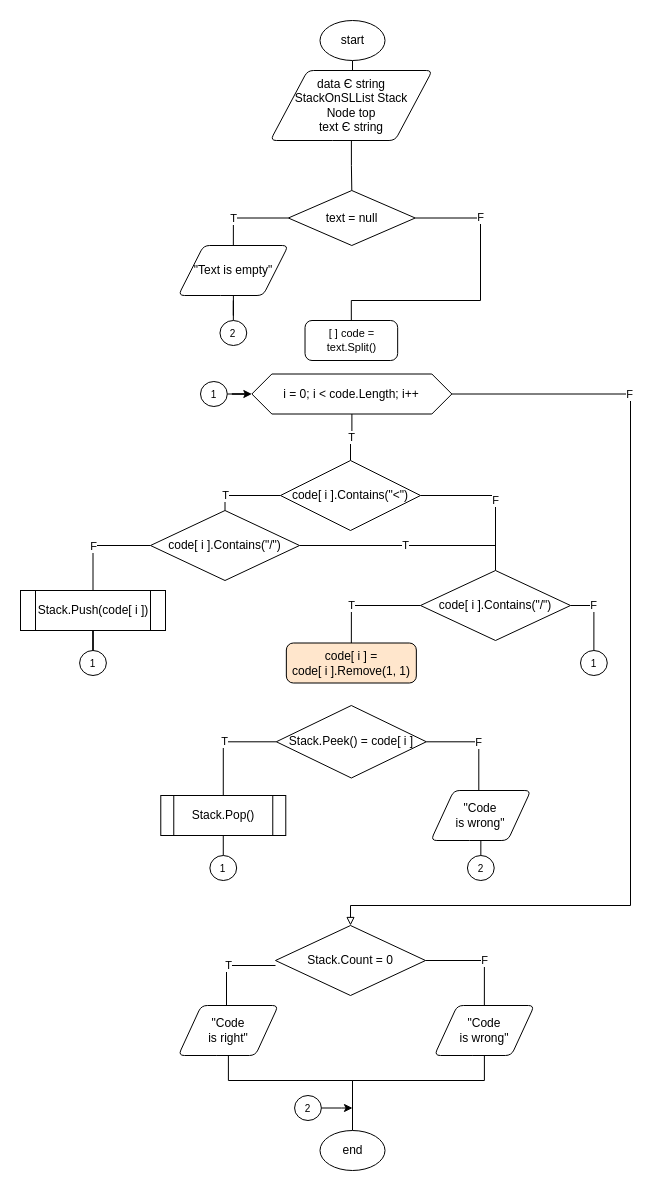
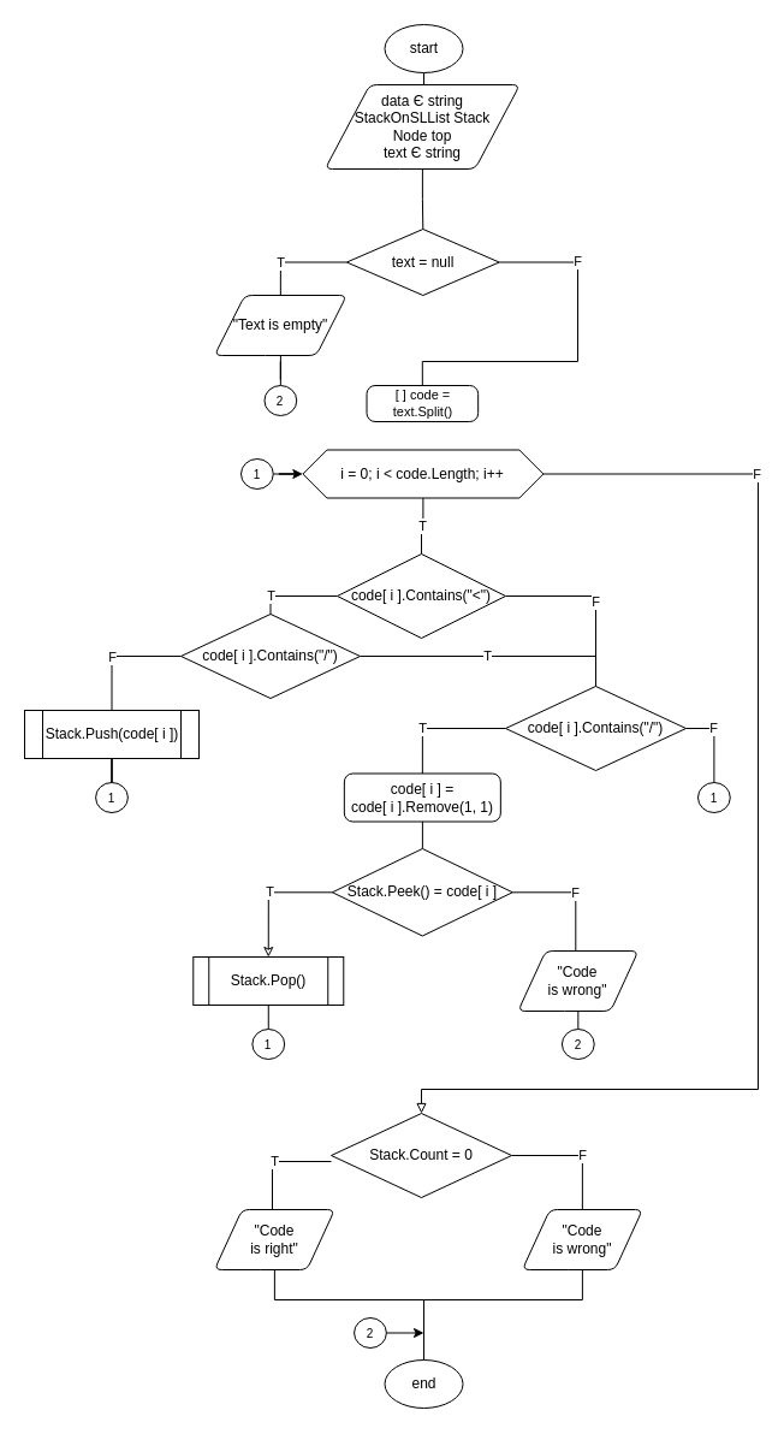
  <mxCell id="0" />
  <mxCell id="1" parent="0" />
  <mxCell id="2" value="" style="edgeStyle=orthogonalEdgeStyle;rounded=0;orthogonalLoop=1;jettySize=auto;html=1;endArrow=none;endFill=0;" edge="1" parent="1" source="3"><mxGeometry relative="1" as="geometry"><mxPoint x="351.555" y="70" as="targetPoint" /></mxGeometry></mxCell>
  <mxCell id="3" value="start" style="strokeWidth=1;html=1;shape=mxgraph.flowchart.start_1;whiteSpace=wrap;" vertex="1" parent="1"><mxGeometry x="319.51" y="20" width="65" height="40" as="geometry" /></mxCell>
  <mxCell id="4" value="" style="edgeStyle=orthogonalEdgeStyle;rounded=0;orthogonalLoop=1;jettySize=auto;html=1;endArrow=none;endFill=0;" edge="1" parent="1" source="5" target="8"><mxGeometry relative="1" as="geometry" /></mxCell>
  <mxCell id="5" value="data Є string&lt;br&gt;StackOnSLList Stack&lt;br&gt;Node top&lt;br&gt;text Є string" style="shape=parallelogram;html=1;strokeWidth=1;perimeter=parallelogramPerimeter;whiteSpace=wrap;rounded=1;arcSize=12;size=0.23;" vertex="1" parent="1"><mxGeometry x="269.85" y="70" width="162" height="70" as="geometry" /></mxCell>
  <mxCell id="6" value="T" style="edgeStyle=orthogonalEdgeStyle;rounded=0;orthogonalLoop=1;jettySize=auto;html=1;entryX=0.5;entryY=0;entryDx=0;entryDy=0;endArrow=none;endFill=0;" edge="1" parent="1" source="8" target="10"><mxGeometry x="0.333" relative="1" as="geometry"><Array as="points"><mxPoint x="232.85" y="218" /></Array><mxPoint as="offset" /></mxGeometry></mxCell>
  <mxCell id="7" value="F" style="edgeStyle=orthogonalEdgeStyle;rounded=0;orthogonalLoop=1;jettySize=auto;html=1;entryX=0.5;entryY=0;entryDx=0;entryDy=0;endArrow=none;endFill=0;" edge="1" parent="1" source="8" target="11"><mxGeometry x="-0.561" relative="1" as="geometry"><Array as="points"><mxPoint x="480" y="217" /><mxPoint x="480" y="300" /><mxPoint x="351" y="300" /></Array><mxPoint as="offset" /></mxGeometry></mxCell>
  <mxCell id="8" value="text = null" style="strokeWidth=1;html=1;shape=mxgraph.flowchart.decision;whiteSpace=wrap;" vertex="1" parent="1"><mxGeometry x="287.85" y="190" width="126.88" height="55" as="geometry" /></mxCell>
  <mxCell id="9" value="" style="edgeStyle=orthogonalEdgeStyle;rounded=0;orthogonalLoop=1;jettySize=auto;html=1;endArrow=none;endFill=0;" edge="1" parent="1" source="10" target="40"><mxGeometry relative="1" as="geometry" /></mxCell>
  <mxCell id="10" value="&quot;Text is empty&quot;" style="shape=parallelogram;html=1;strokeWidth=1;perimeter=parallelogramPerimeter;whiteSpace=wrap;rounded=1;arcSize=12;size=0.23;" vertex="1" parent="1"><mxGeometry x="177.85" y="245" width="110" height="50" as="geometry" /></mxCell>
- <mxCell id="11" value="[ ] code = text.Split()" style="rounded=1;whiteSpace=wrap;html=1;absoluteArcSize=1;arcSize=14;strokeWidth=1;fontSize=11;" vertex="1" parent="1"><mxGeometry x="304.52" y="320" width="92.65" height="40" as="geometry" /></mxCell>
+ <mxCell id="11" value="[ ] code = text.Split()" style="rounded=1;whiteSpace=wrap;html=1;absoluteArcSize=1;arcSize=14;strokeWidth=1;fontSize=11;" vertex="1" parent="1"><mxGeometry x="304.52" y="320" width="92.65" height="30" as="geometry" /></mxCell>
  <mxCell id="12" value="T" style="edgeStyle=orthogonalEdgeStyle;rounded=0;orthogonalLoop=1;jettySize=auto;html=1;endArrow=none;endFill=0;" edge="1" parent="1" source="14" target="17"><mxGeometry relative="1" as="geometry" /></mxCell>
  <mxCell id="13" value="F" style="edgeStyle=orthogonalEdgeStyle;rounded=0;orthogonalLoop=1;jettySize=auto;html=1;entryX=0.5;entryY=0;entryDx=0;entryDy=0;entryPerimeter=0;endArrow=block;endFill=0;" edge="1" parent="1" source="14" target="43"><mxGeometry x="-0.641" relative="1" as="geometry"><Array as="points"><mxPoint x="630" y="394" /><mxPoint x="630" y="905" /><mxPoint x="350" y="905" /></Array><mxPoint as="offset" /></mxGeometry></mxCell>
  <mxCell id="14" value="i = 0; i &amp;lt; code.Length; i++" style="shape=hexagon;perimeter=hexagonPerimeter2;whiteSpace=wrap;html=1;fixedSize=1;strokeWidth=1;" vertex="1" parent="1"><mxGeometry x="251.35" y="373.5" width="200" height="40" as="geometry" /></mxCell>
  <mxCell id="15" value="T" style="edgeStyle=orthogonalEdgeStyle;rounded=0;orthogonalLoop=1;jettySize=auto;html=1;entryX=0.5;entryY=0;entryDx=0;entryDy=0;entryPerimeter=0;endArrow=none;endFill=0;" edge="1" parent="1" source="17" target="20"><mxGeometry x="0.574" relative="1" as="geometry"><Array as="points"><mxPoint x="223.85" y="495" /></Array><mxPoint as="offset" /></mxGeometry></mxCell>
  <mxCell id="16" value="F" style="edgeStyle=orthogonalEdgeStyle;rounded=0;orthogonalLoop=1;jettySize=auto;html=1;entryX=0.5;entryY=0;entryDx=0;entryDy=0;entryPerimeter=0;endArrow=none;endFill=0;" edge="1" parent="1" source="17" target="25"><mxGeometry x="0.071" relative="1" as="geometry"><Array as="points"><mxPoint x="495" y="495" /></Array><mxPoint as="offset" /></mxGeometry></mxCell>
  <mxCell id="17" value="code[ i ].Contains(&quot;&amp;lt;&quot;)" style="strokeWidth=1;html=1;shape=mxgraph.flowchart.decision;whiteSpace=wrap;" vertex="1" parent="1"><mxGeometry x="280" y="460" width="140" height="70" as="geometry" /></mxCell>
  <mxCell id="18" value="F" style="edgeStyle=orthogonalEdgeStyle;rounded=0;orthogonalLoop=1;jettySize=auto;html=1;entryX=0.5;entryY=0;entryDx=0;entryDy=0;endArrow=none;endFill=0;" edge="1" parent="1" source="20" target="22"><mxGeometry x="0.122" relative="1" as="geometry"><Array as="points"><mxPoint x="92" y="545" /></Array><mxPoint as="offset" /></mxGeometry></mxCell>
  <mxCell id="19" value="T" style="edgeStyle=orthogonalEdgeStyle;rounded=0;orthogonalLoop=1;jettySize=auto;html=1;entryX=0.5;entryY=0;entryDx=0;entryDy=0;entryPerimeter=0;endArrow=none;endFill=0;" edge="1" parent="1" source="20" target="25"><mxGeometry x="-0.043" relative="1" as="geometry"><Array as="points"><mxPoint x="495" y="545" /></Array><mxPoint as="offset" /></mxGeometry></mxCell>
  <mxCell id="20" value="code[ i ].Contains(&quot;/&quot;)" style="strokeWidth=1;html=1;shape=mxgraph.flowchart.decision;whiteSpace=wrap;" vertex="1" parent="1"><mxGeometry x="150" y="510" width="149.03" height="70" as="geometry" /></mxCell>
  <mxCell id="21" value="" style="edgeStyle=orthogonalEdgeStyle;rounded=0;orthogonalLoop=1;jettySize=auto;html=1;endArrow=none;endFill=0;" edge="1" parent="1" source="22" target="28"><mxGeometry relative="1" as="geometry" /></mxCell>
  <mxCell id="22" value="Stack.Push(code[ i ])" style="shape=process;whiteSpace=wrap;html=1;backgroundOutline=1;strokeWidth=1;" vertex="1" parent="1"><mxGeometry x="20" y="590" width="145" height="40" as="geometry" /></mxCell>
  <mxCell id="23" value="T" style="edgeStyle=orthogonalEdgeStyle;rounded=0;orthogonalLoop=1;jettySize=auto;html=1;entryX=0.5;entryY=0;entryDx=0;entryDy=0;endArrow=none;endFill=0;" edge="1" parent="1" source="25" target="27"><mxGeometry x="0.297" relative="1" as="geometry"><mxPoint as="offset" /></mxGeometry></mxCell>
  <mxCell id="24" value="F" style="edgeStyle=orthogonalEdgeStyle;rounded=0;orthogonalLoop=1;jettySize=auto;html=1;entryX=0.5;entryY=0;entryDx=0;entryDy=0;endArrow=none;endFill=0;" edge="1" parent="1" source="25" target="31"><mxGeometry x="-0.317" relative="1" as="geometry"><Array as="points"><mxPoint x="593" y="605" /></Array><mxPoint as="offset" /></mxGeometry></mxCell>
  <mxCell id="25" value="code[ i ].Contains(&quot;/&quot;)" style="strokeWidth=1;html=1;shape=mxgraph.flowchart.decision;whiteSpace=wrap;" vertex="1" parent="1"><mxGeometry x="420" y="570" width="150" height="70" as="geometry" /></mxCell>
- <mxCell id="27" value="code[ i ] = &lt;br&gt;code[ i ].Remove(1, 1)" style="rounded=1;whiteSpace=wrap;html=1;absoluteArcSize=1;arcSize=14;strokeWidth=1;fillColor=#ffe6cc;" vertex="1" parent="1"><mxGeometry x="285.85" y="642.5" width="130" height="40" as="geometry" /></mxCell>
+ <mxCell id="26" value="" style="edgeStyle=orthogonalEdgeStyle;rounded=0;orthogonalLoop=1;jettySize=auto;html=1;endArrow=none;endFill=0;strokeWidth=1;" edge="1" parent="1" source="27" target="34"><mxGeometry relative="1" as="geometry" /></mxCell>
+ <mxCell id="27" value="code[ i ] = &lt;br&gt;code[ i ].Remove(1, 1)" style="rounded=1;whiteSpace=wrap;html=1;absoluteArcSize=1;arcSize=14;strokeWidth=1;" vertex="1" parent="1"><mxGeometry x="285.85" y="642.5" width="130" height="40" as="geometry" /></mxCell>
  <mxCell id="28" value="1" style="ellipse;whiteSpace=wrap;html=1;strokeWidth=1;fontSize=10;" vertex="1" parent="1"><mxGeometry x="79.11" y="650" width="26.78" height="25" as="geometry" /></mxCell>
  <mxCell id="29" style="edgeStyle=orthogonalEdgeStyle;rounded=0;orthogonalLoop=1;jettySize=auto;html=1;entryX=0;entryY=0.5;entryDx=0;entryDy=0;endArrow=classic;endFill=1;" edge="1" parent="1" source="30" target="14"><mxGeometry relative="1" as="geometry" /></mxCell>
  <mxCell id="30" value="1" style="ellipse;whiteSpace=wrap;html=1;strokeWidth=1;fontSize=10;" vertex="1" parent="1"><mxGeometry x="200" y="381" width="26.78" height="25" as="geometry" /></mxCell>
  <mxCell id="31" value="1" style="ellipse;whiteSpace=wrap;html=1;strokeWidth=1;fontSize=10;" vertex="1" parent="1"><mxGeometry x="580" y="650" width="26.78" height="25" as="geometry" /></mxCell>
- <mxCell id="32" value="T" style="edgeStyle=orthogonalEdgeStyle;rounded=0;orthogonalLoop=1;jettySize=auto;html=1;entryX=0.5;entryY=0;entryDx=0;entryDy=0;endArrow=none;endFill=0;" edge="1" parent="1" source="34" target="36"><mxGeometry x="-0.023" relative="1" as="geometry"><Array as="points"><mxPoint x="222.27" y="741" /></Array><mxPoint as="offset" /></mxGeometry></mxCell>
+ <mxCell id="32" value="T" style="edgeStyle=orthogonalEdgeStyle;rounded=0;orthogonalLoop=1;jettySize=auto;html=1;entryX=0.5;entryY=0;entryDx=0;entryDy=0;endArrow=classic;endFill=0;" edge="1" parent="1" source="34" target="36"><mxGeometry x="-0.023" relative="1" as="geometry"><Array as="points"><mxPoint x="222.27" y="741" /></Array><mxPoint as="offset" /></mxGeometry></mxCell>
  <mxCell id="33" value="F" style="edgeStyle=orthogonalEdgeStyle;rounded=0;orthogonalLoop=1;jettySize=auto;html=1;entryX=0.598;entryY=0.018;entryDx=0;entryDy=0;entryPerimeter=0;endArrow=none;endFill=0;" edge="1" parent="1" source="34"><mxGeometry x="-0.082" relative="1" as="geometry"><mxPoint x="492.512" y="790.9" as="targetPoint" /><Array as="points"><mxPoint x="478.27" y="741" /></Array><mxPoint as="offset" /></mxGeometry></mxCell>
  <mxCell id="34" value="Stack.Peek() = code[ i ]" style="strokeWidth=1;html=1;shape=mxgraph.flowchart.decision;whiteSpace=wrap;" vertex="1" parent="1"><mxGeometry x="275.84" y="705" width="150" height="72.5" as="geometry" /></mxCell>
  <mxCell id="35" style="edgeStyle=orthogonalEdgeStyle;rounded=0;orthogonalLoop=1;jettySize=auto;html=1;exitX=0.5;exitY=1;exitDx=0;exitDy=0;entryX=0.5;entryY=0;entryDx=0;entryDy=0;endArrow=none;endFill=0;" edge="1" parent="1" source="36" target="38"><mxGeometry relative="1" as="geometry" /></mxCell>
  <mxCell id="36" value="Stack.Pop()" style="shape=process;whiteSpace=wrap;html=1;backgroundOutline=1;strokeWidth=1;" vertex="1" parent="1"><mxGeometry x="160.28" y="795" width="125" height="40" as="geometry" /></mxCell>
  <mxCell id="37" style="edgeStyle=orthogonalEdgeStyle;rounded=0;orthogonalLoop=1;jettySize=auto;html=1;exitX=0.5;exitY=1;exitDx=0;exitDy=0;entryX=0.5;entryY=0;entryDx=0;entryDy=0;endArrow=none;endFill=0;" edge="1" parent="1" target="39"><mxGeometry relative="1" as="geometry"><mxPoint x="480.345" y="840" as="sourcePoint" /></mxGeometry></mxCell>
  <mxCell id="38" value="1" style="ellipse;whiteSpace=wrap;html=1;strokeWidth=1;fontSize=10;" vertex="1" parent="1"><mxGeometry x="209.39" y="855" width="26.78" height="25" as="geometry" /></mxCell>
  <mxCell id="39" value="2" style="ellipse;whiteSpace=wrap;html=1;strokeWidth=1;fontSize=10;" vertex="1" parent="1"><mxGeometry x="466.95" y="855" width="26.78" height="25" as="geometry" /></mxCell>
  <mxCell id="40" value="2" style="ellipse;whiteSpace=wrap;html=1;strokeWidth=1;fontSize=10;" vertex="1" parent="1"><mxGeometry x="219.46" y="320" width="26.78" height="25" as="geometry" /></mxCell>
  <mxCell id="41" value="T" style="edgeStyle=orthogonalEdgeStyle;rounded=0;orthogonalLoop=1;jettySize=auto;html=1;entryX=0.5;entryY=0;entryDx=0;entryDy=0;endArrow=none;endFill=0;" edge="1" parent="1" source="43" target="45"><mxGeometry x="0.038" relative="1" as="geometry"><Array as="points"><mxPoint x="226" y="965" /></Array><mxPoint as="offset" /></mxGeometry></mxCell>
  <mxCell id="42" value="F" style="edgeStyle=orthogonalEdgeStyle;rounded=0;orthogonalLoop=1;jettySize=auto;html=1;entryX=0.5;entryY=0;entryDx=0;entryDy=0;endArrow=none;endFill=0;" edge="1" parent="1" source="43" target="47"><mxGeometry x="0.133" relative="1" as="geometry"><mxPoint as="offset" /></mxGeometry></mxCell>
  <mxCell id="43" value="Stack.Count = 0" style="strokeWidth=1;html=1;shape=mxgraph.flowchart.decision;whiteSpace=wrap;" vertex="1" parent="1"><mxGeometry x="275" y="925" width="150" height="70" as="geometry" /></mxCell>
  <mxCell id="44" style="edgeStyle=orthogonalEdgeStyle;rounded=0;orthogonalLoop=1;jettySize=auto;html=1;entryX=0.5;entryY=0;entryDx=0;entryDy=0;entryPerimeter=0;endArrow=none;endFill=0;" edge="1" parent="1" source="45" target="48"><mxGeometry relative="1" as="geometry"><Array as="points"><mxPoint x="228.01" y="1080" /><mxPoint x="352.01" y="1080" /></Array></mxGeometry></mxCell>
  <mxCell id="45" value="&quot;Code &lt;br&gt;is right&quot;" style="shape=parallelogram;html=1;strokeWidth=1;perimeter=parallelogramPerimeter;whiteSpace=wrap;rounded=1;arcSize=12;size=0.23;" vertex="1" parent="1"><mxGeometry x="177.85" y="1005" width="100" height="50" as="geometry" /></mxCell>
  <mxCell id="46" style="edgeStyle=orthogonalEdgeStyle;rounded=0;orthogonalLoop=1;jettySize=auto;html=1;entryX=0.5;entryY=0;entryDx=0;entryDy=0;entryPerimeter=0;endArrow=none;endFill=0;" edge="1" parent="1" source="47" target="48"><mxGeometry relative="1" as="geometry"><Array as="points"><mxPoint x="484.01" y="1080" /><mxPoint x="352.01" y="1080" /></Array></mxGeometry></mxCell>
  <mxCell id="47" value="&quot;Code &lt;br&gt;is wrong&quot;" style="shape=parallelogram;html=1;strokeWidth=1;perimeter=parallelogramPerimeter;whiteSpace=wrap;rounded=1;arcSize=12;size=0.23;" vertex="1" parent="1"><mxGeometry x="433.86" y="1005" width="100" height="50" as="geometry" /></mxCell>
  <mxCell id="48" value="end" style="strokeWidth=1;html=1;shape=mxgraph.flowchart.start_1;whiteSpace=wrap;" vertex="1" parent="1"><mxGeometry x="319.51" y="1130" width="65" height="40" as="geometry" /></mxCell>
  <mxCell id="49" style="edgeStyle=orthogonalEdgeStyle;rounded=0;orthogonalLoop=1;jettySize=auto;html=1;endArrow=classic;endFill=1;" edge="1" parent="1" source="50"><mxGeometry relative="1" as="geometry"><mxPoint x="352.01" y="1107.5" as="targetPoint" /></mxGeometry></mxCell>
  <mxCell id="50" value="2" style="ellipse;whiteSpace=wrap;html=1;strokeWidth=1;fontSize=10;" vertex="1" parent="1"><mxGeometry x="294.08" y="1095" width="26.78" height="25" as="geometry" /></mxCell>
  <mxCell id="51" value="&quot;Code &lt;br&gt;is wrong&quot;" style="shape=parallelogram;html=1;strokeWidth=1;perimeter=parallelogramPerimeter;whiteSpace=wrap;rounded=1;arcSize=12;size=0.23;" vertex="1" parent="1"><mxGeometry x="430.34" y="790" width="100" height="50" as="geometry" /></mxCell>
